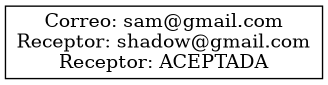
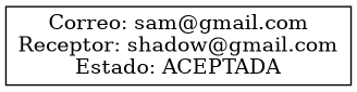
  digraph {
    rankdir=TB
-   n1 [label="{Correo: sam@gmail.com\nReceptor: shadow@gmail.com\nReceptor: ACEPTADA}" shape=record]
+   n1 [label="{Correo: sam@gmail.com\nReceptor: shadow@gmail.com\nEstado: ACEPTADA}" shape=record]
  }
